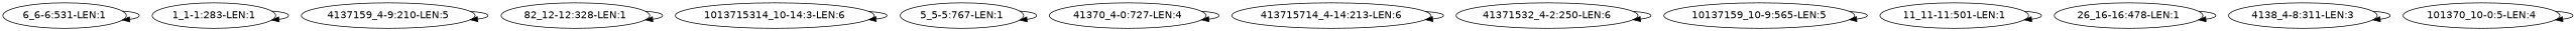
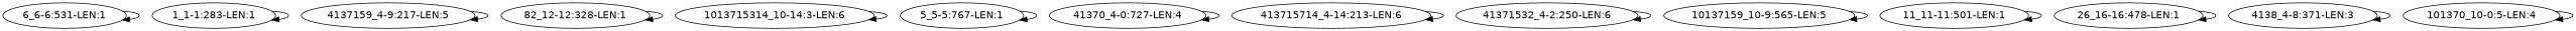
  digraph {
    fontname="DejaVu Sans"
    node [fontname="DejaVu Sans"]
    edge [fontname="DejaVu Sans"]
    "6_6-6:531-LEN:1"
    "1_1-1:283-LEN:1"
-   "4137159_4-9:217-LEN:5" [label="4137159_4-9:210-LEN:5"]
+   "4137159_4-9:217-LEN:5"
    n4 [label="82_12-12:328-LEN:1"]
    "1013715314_10-14:3-LEN:6"
    "5_5-5:767-LEN:1"
    "41370_4-0:727-LEN:4"
    n8 [label="413715714_4-14:213-LEN:6"]
    "41371532_4-2:250-LEN:6"
    "10137159_10-9:565-LEN:5"
    "11_11-11:501-LEN:1"
    n12 [label="26_16-16:478-LEN:1"]
-   "4138_4-8:371-LEN:3" [label="4138_4-8:311-LEN:3"]
+   "4138_4-8:371-LEN:3"
    "101370_10-0:5-LEN:4"
    "6_6-6:531-LEN:1" -> "6_6-6:531-LEN:1"
    "1_1-1:283-LEN:1" -> "1_1-1:283-LEN:1"
    "4137159_4-9:217-LEN:5" -> "4137159_4-9:217-LEN:5"
    n4 -> n4
    "1013715314_10-14:3-LEN:6" -> "1013715314_10-14:3-LEN:6"
    "5_5-5:767-LEN:1" -> "5_5-5:767-LEN:1"
    "41370_4-0:727-LEN:4" -> "41370_4-0:727-LEN:4"
    n8 -> n8
    "41371532_4-2:250-LEN:6" -> "41371532_4-2:250-LEN:6"
    "10137159_10-9:565-LEN:5" -> "10137159_10-9:565-LEN:5"
    "11_11-11:501-LEN:1" -> "11_11-11:501-LEN:1"
    n12 -> n12
    "4138_4-8:371-LEN:3" -> "4138_4-8:371-LEN:3"
    "101370_10-0:5-LEN:4" -> "101370_10-0:5-LEN:4"
  }
